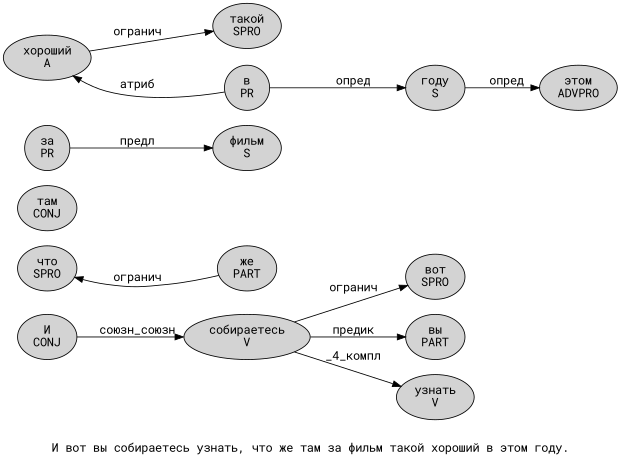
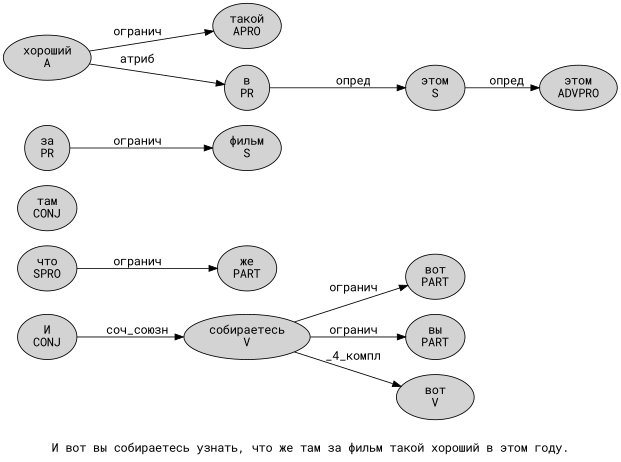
  digraph {
    fontname="Roboto Mono"
    label="И вот вы собираетесь узнать, что же там за фильм такой хороший в этом году."
    rankdir=LR
    node [fillcolor=lightgray fontname="Roboto Mono" penwidth=1 shape=ellipse style=filled]
    edge [fontname="Roboto Mono"]
    n1 [label="И\nCONJ"]
    n2 [label="собираетесь\nV"]
-   n3 [label="вот\nSPRO"]
+   n3 [label="вот\nPART"]
    n4 [label="вы\nPART"]
-   n5 [label="узнать\nV"]
+   n5 [label="вот\nV"]
    n6 [label="что\nSPRO"]
    n7 [label="же\nPART"]
    n8 [label="там\nCONJ"]
    n9 [label="за\nPR"]
    n10 [label="фильм\nS"]
-   n11 [label="такой\nSPRO"]
+   n11 [label="такой\nAPRO"]
    n12 [label="хороший\nA"]
    n13 [label="в\nPR"]
-   n14 [label="году\nS"]
+   n14 [label="этом\nS"]
    n15 [label="этом\nADVPRO"]
-   n1 -> n2 [label="союзн_союзн"]
+   n1 -> n2 [label="соч_союзн"]
    n2 -> n3 [label="огранич"]
-   n2 -> n4 [label="предик"]
+   n2 -> n4 [label="огранич"]
    n2 -> n5 [label="_4_компл"]
-   n7 -> n6 [label="огранич"]
-   n9 -> n10 [label="предл"]
+   n6 -> n7 [label="огранич"]
+   n9 -> n10 [label="огранич"]
    n12 -> n11 [label="огранич"]
-   n13 -> n12 [label="атриб"]
+   n12 -> n13 [label="атриб"]
    n13 -> n14 [label="опред"]
    n14 -> n15 [label="опред"]
  }
